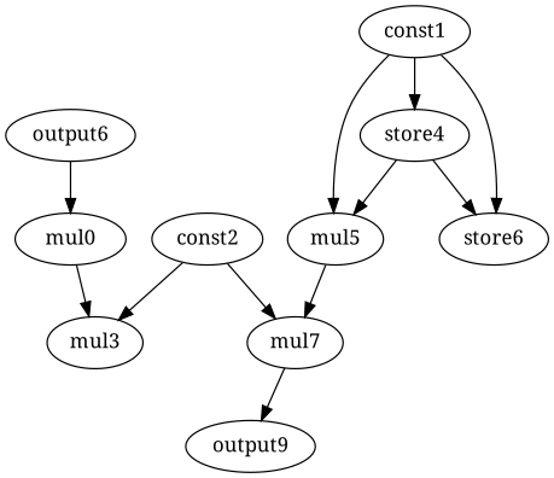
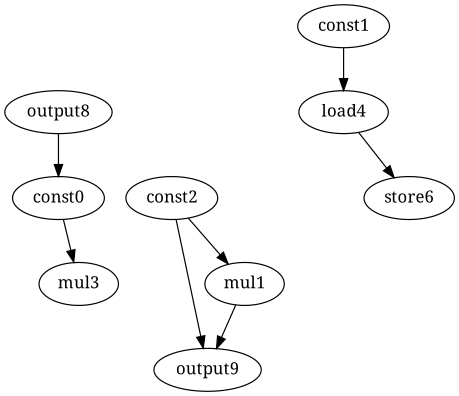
  digraph {
    fontname="Noto Serif"
    node [fontname="Noto Serif" opcode=mul]
    edge [fontname="Noto Serif" operand=0]
    mul3
-   const0 [opcode=const label=mul0]
-   output8 [opcode=output label=output6]
-   load4 [opcode=load label=store4]
+   const0 [opcode=const]
+   output8 [opcode=output]
+   load4 [opcode=load]
    const1 [opcode=const]
-   mul5
    store6 [opcode=store]
-   mul7
+   mul7 [label=mul1]
    const2 [opcode=const]
    output9 [opcode=output]
    const0 -> mul3
    output8 -> const0
-   load4 -> mul5 [operand=1]
    load4 -> store6 [operand=1]
    const1 -> load4
-   const1 -> mul5
-   const1 -> store6
-   mul5 -> mul7 [operand=1]
    mul7 -> output9
-   const2 -> mul3 [operand=1]
+   const2 -> output9 [operand=1]
    const2 -> mul7
  }
